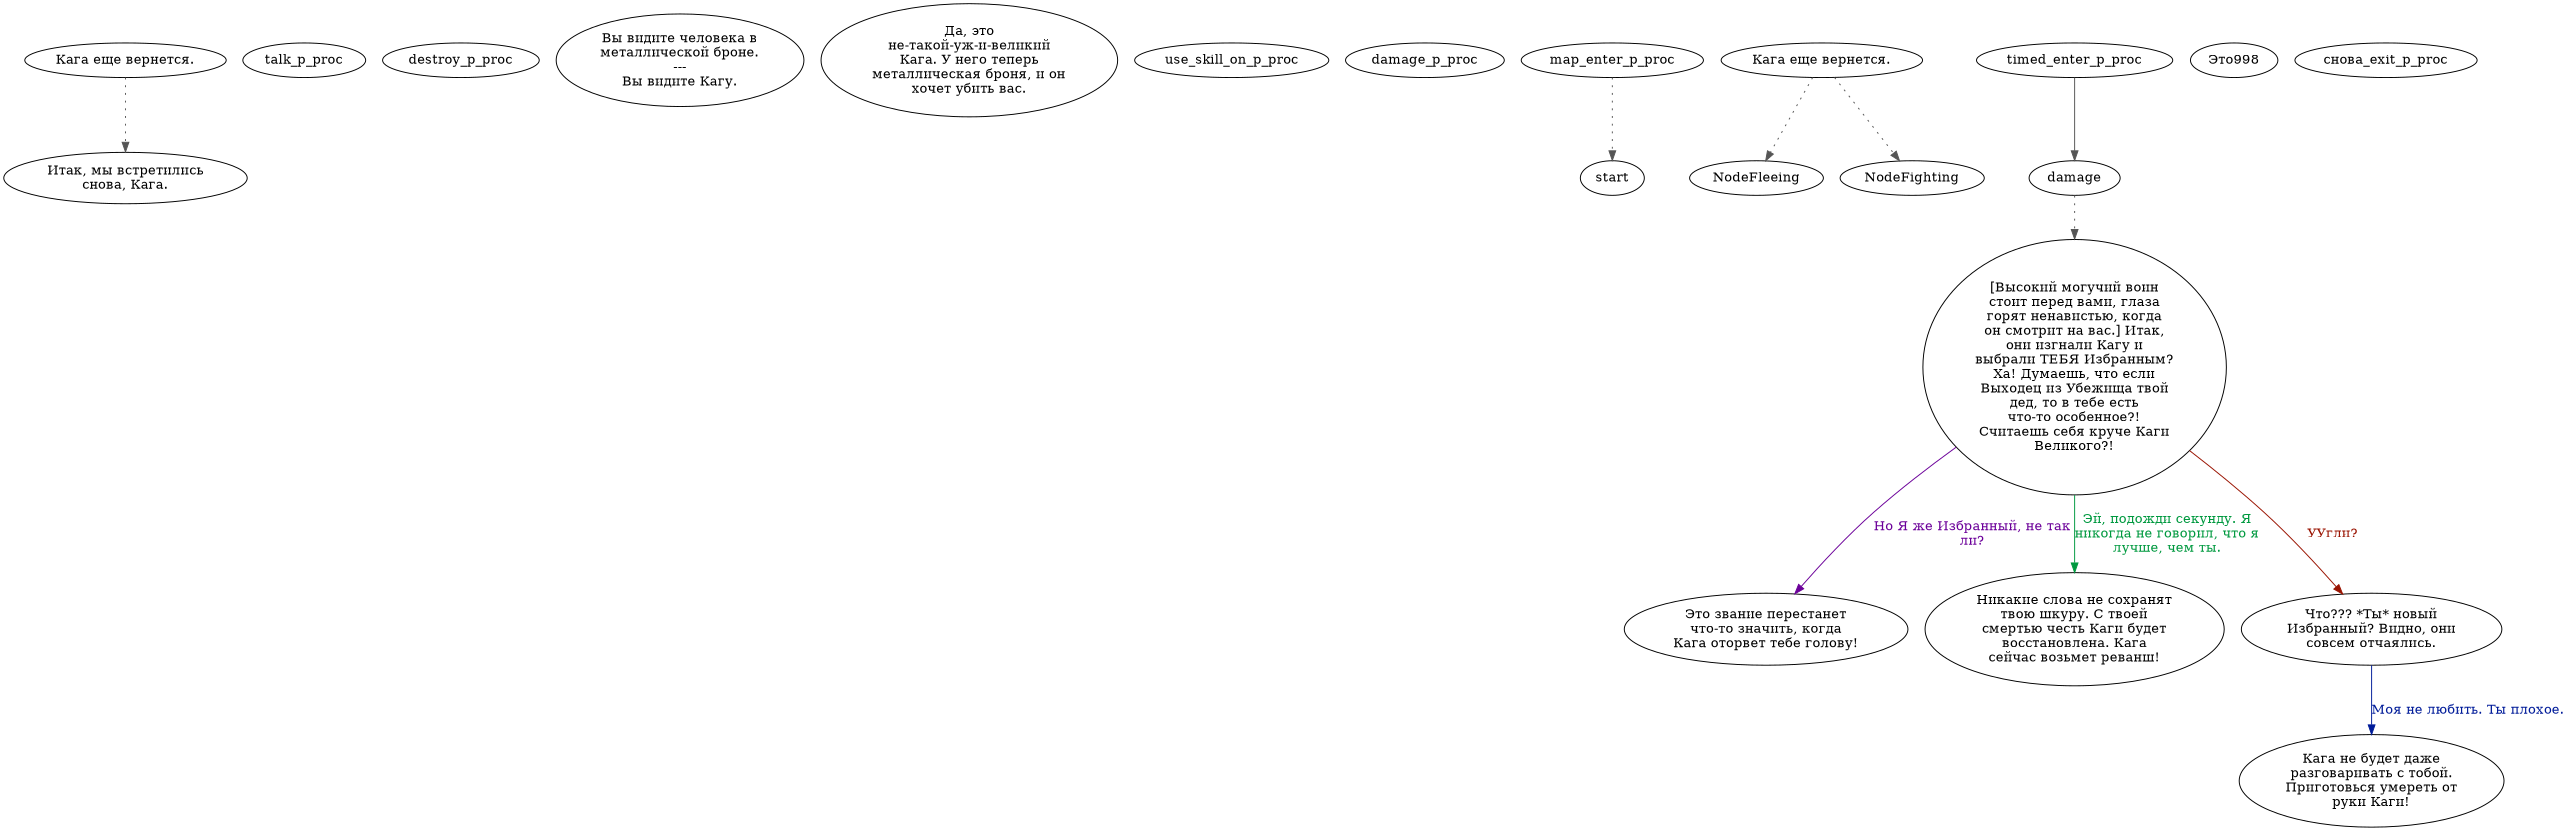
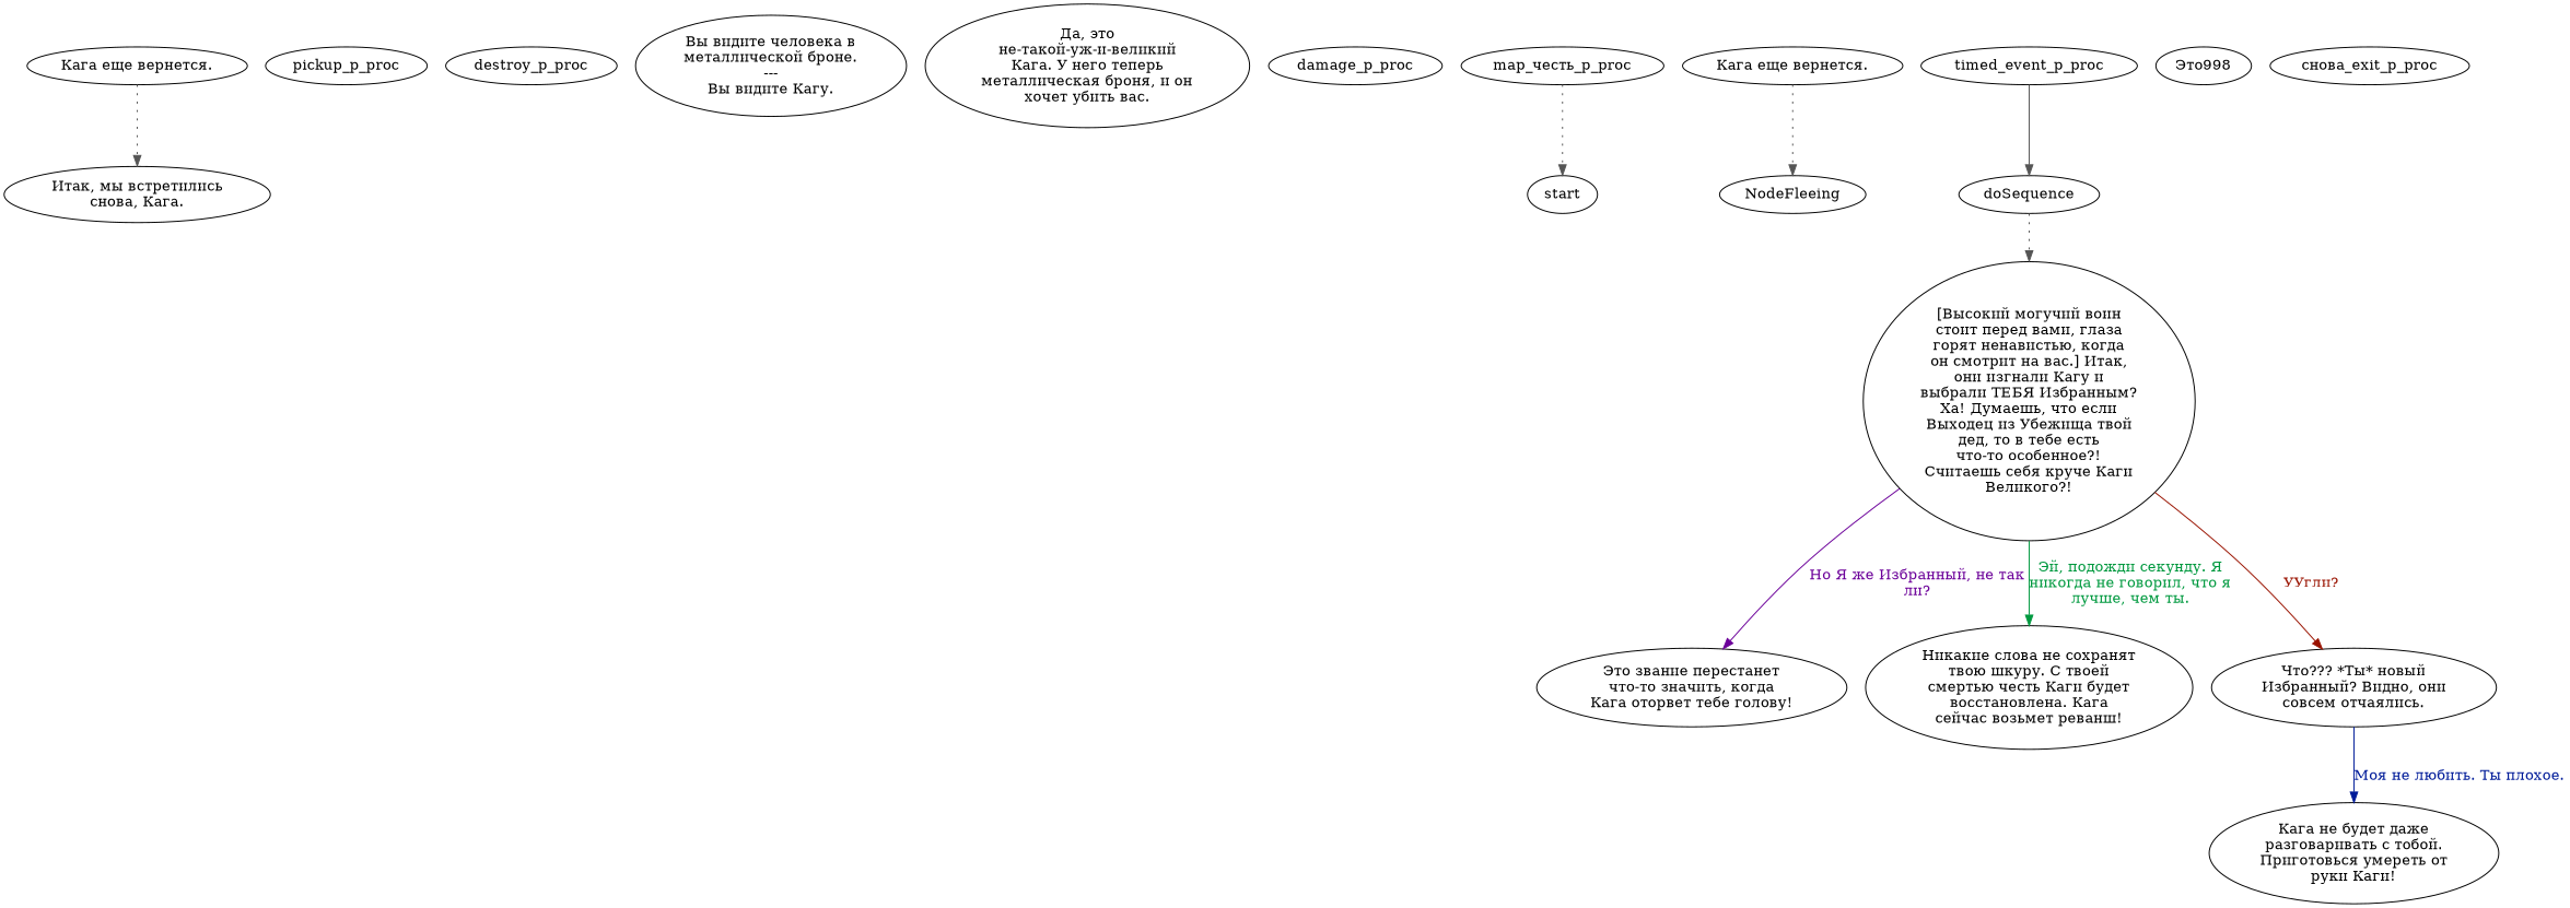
  digraph {
    node [color="#000000" fillcolor="#FFFFFF" style=filled]
    edge [color="#555555" style=dotted]
    n1 [label="Кага еще вернется."]
    n2 [label="Итак, мы встретились\nснова, Кага."]
-   talk_p_proc
+   pickup_p_proc
    destroy_p_proc
    n6 [label="Вы видите человека в\nметаллической броне.\n---\nВы видите Кагу."]
    n7 [label="Да, это\nне-такой-уж-и-великий\nКага. У него теперь\nметаллическая броня, и он\nхочет убить вас."]
-   use_skill_on_p_proc
    damage_p_proc
-   map_enter_p_proc
+   map_enter_p_proc [label="map_честь_p_proc"]
    start
    n12 [label="Кага еще вернется."]
    NodeFleeing
-   NodeFighting
-   timed_event_p_proc [label=timed_enter_p_proc]
-   doSequence [label=damage]
+   timed_event_p_proc
+   doSequence
    n17 [label="[Высокий могучий воин\nстоит перед вами, глаза\nгорят ненавистью, когда\nон смотрит на вас.] Итак,\nони изгнали Кагу и\nвыбрали ТЕБЯ Избранным?\nХа! Думаешь, что если\nВыходец из Убежища твой\nдед, то в тебе есть\nчто-то особенное?!\nСчитаешь себя круче Каги\nВеликого?!"]
    n18 [label="Это звание перестанет\nчто-то значить, когда\nКага оторвет тебе голову!"]
    n19 [label="Никакие слова не сохранят\nтвою шкуру. С твоей\nсмертью честь Каги будет\nвосстановлена. Кага\nсейчас возьмет реванш!"]
    n20 [label="Что??? *Ты* новый\nИзбранный? Видно, они\nсовсем отчаялись."]
    n21 [label="Это998"]
    n22 [label="Кага не будет даже\nразговаривать с тобой.\nПриготовься умереть от\nруки Каги!"]
    n23 [label="снова_exit_p_proc"]
    n1 -> n2
    map_enter_p_proc -> start
    n12 -> NodeFleeing
-   n12 -> NodeFighting
    timed_event_p_proc -> doSequence [style=solid]
    doSequence -> n17
    n17 -> n18 [color="#6B0099" fontcolor="#6B0099" label="Но Я же Избранный, не так\nли?" style=""]
    n17 -> n19 [color="#00993F" fontcolor="#00993F" label="Эй, подожди секунду. Я\nникогда не говорил, что я\nлучше, чем ты." style=""]
    n17 -> n20 [color="#991200" fontcolor="#991200" label="УУгли?" style=""]
    n20 -> n22 [color="#001B99" fontcolor="#001B99" label="Моя не любить. Ты плохое." style=""]
  }
